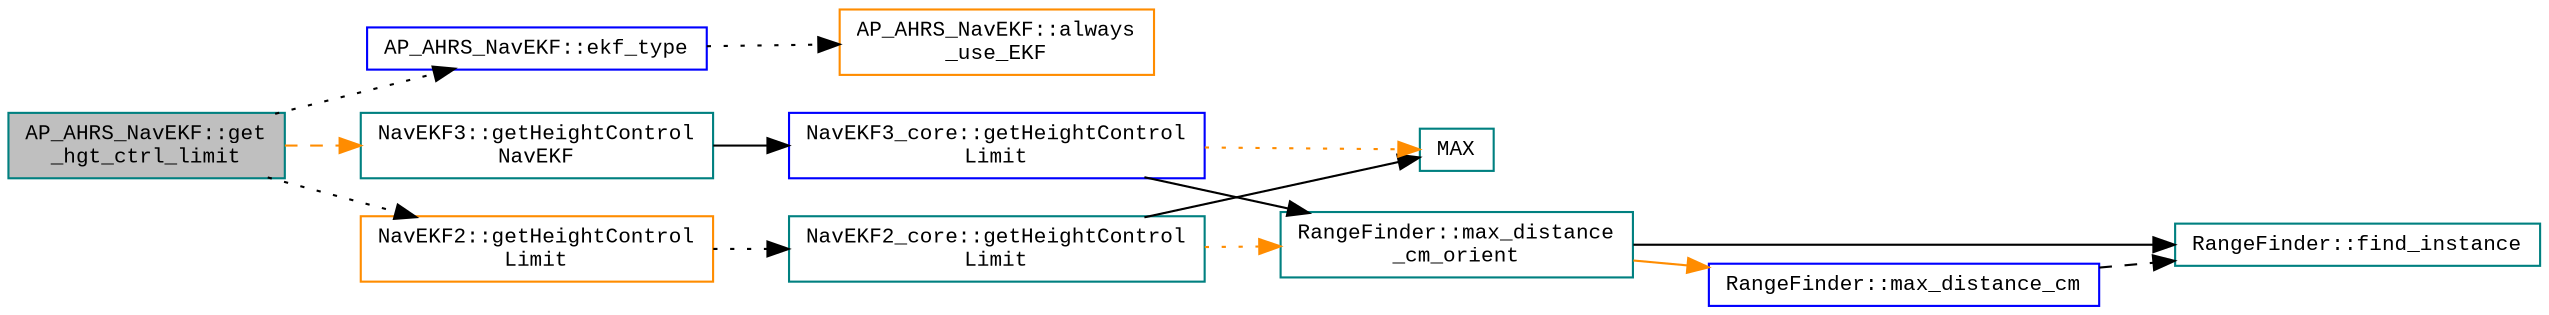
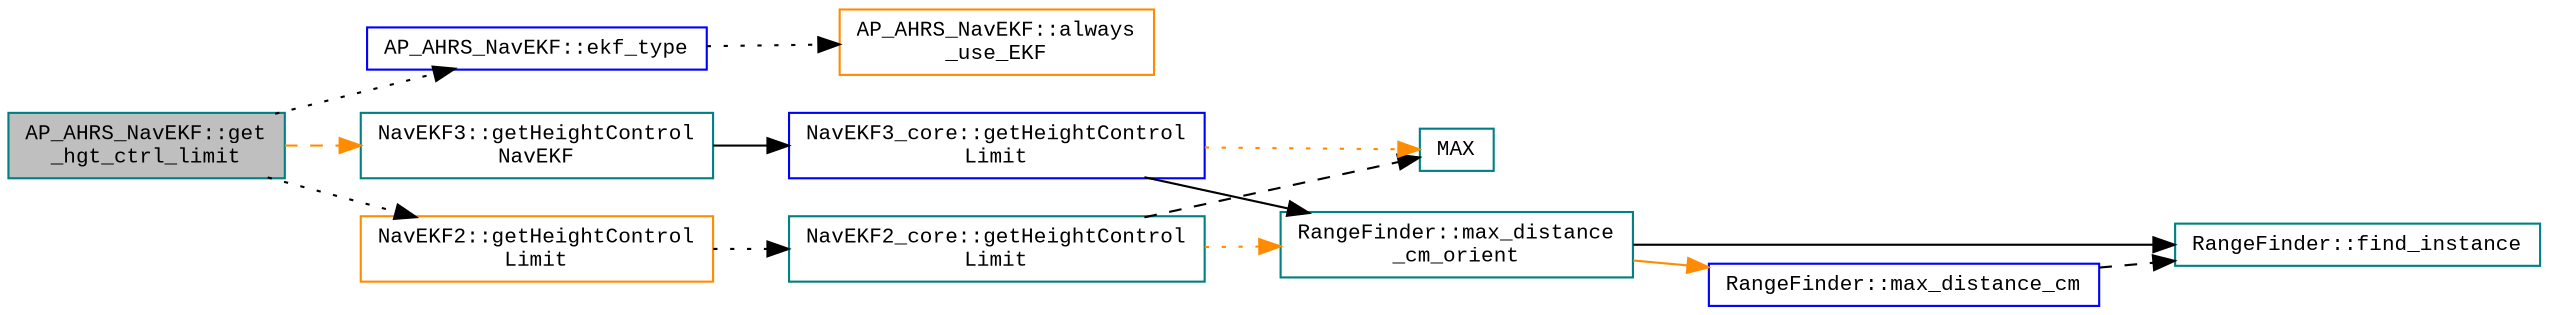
  digraph {
    fontname="Liberation Mono"
    rankdir=LR
    node [color=teal fillcolor=white fontname="Liberation Mono" fontsize=10 shape=record style=filled]
    edge [color=black fontname="Liberation Mono" fontsize=10 labelfontname=Helvetica labelfontsize=10 style=dotted]
    n1 [fillcolor=grey75 fontcolor=black height=0.2 label="AP_AHRS_NavEKF::get\l_hgt_ctrl_limit" width=0.4]
    n2 [color=blue height=0.2 label="AP_AHRS_NavEKF::ekf_type" width=0.4]
    n3 [color=darkorange height=0.2 label="NavEKF2::getHeightControl\lLimit" width=0.4]
    n4 [height=0.2 label="NavEKF3::getHeightControl\lNavEKF" width=0.4]
    n5 [color=darkorange height=0.2 label="AP_AHRS_NavEKF::always\l_use_EKF" width=0.4]
    n6 [height=0.2 label="NavEKF2_core::getHeightControl\lLimit" width=0.4]
    n7 [color=blue height=0.2 label="NavEKF3_core::getHeightControl\lLimit" width=0.4]
    n8 [height=0.2 label=MAX width=0.4]
    n9 [height=0.2 label="RangeFinder::max_distance\l_cm_orient" width=0.4]
    n10 [height=0.2 label="RangeFinder::find_instance" width=0.4]
    n11 [color=blue height=0.2 label="RangeFinder::max_distance_cm" width=0.4]
    n1 -> n2
    n1 -> n3
    n1 -> n4 [color=darkorange style=dashed]
    n2 -> n5
    n3 -> n6
    n4 -> n7 [style=solid]
-   n6 -> n8 [style=solid]
+   n6 -> n8 [style=dashed]
    n6 -> n9 [color=darkorange]
    n7 -> n8 [color=darkorange]
    n7 -> n9 [style=solid]
    n9 -> n10 [style=solid]
    n9 -> n11 [color=darkorange style=solid]
    n11 -> n10 [style=dashed]
  }
